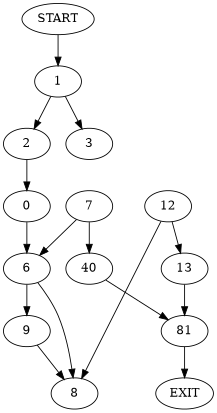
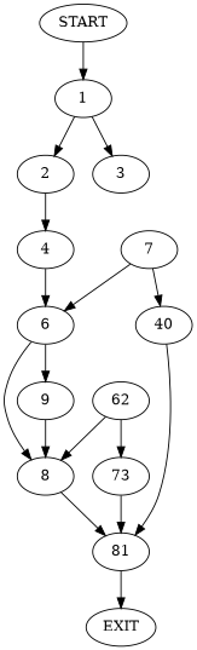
  digraph {
    n1 [label=START]
    1
    2
    3
    n5 [label=EXIT]
-   4 [label=0]
+   4
    6
    8
    9
    7
    n11 [label=40]
    n12 [label=81]
-   12
-   13
+   12 [label=62]
+   13 [label=73]
    n1 -> 1
    1 -> 2
    1 -> 3
    2 -> 4
    4 -> 6
    6 -> 8
    6 -> 9
+   8 -> n12
    9 -> 8
    7 -> 6
    7 -> n11
    n11 -> n12
    n12 -> n5
    12 -> 8
    12 -> 13
    13 -> n12
  }
